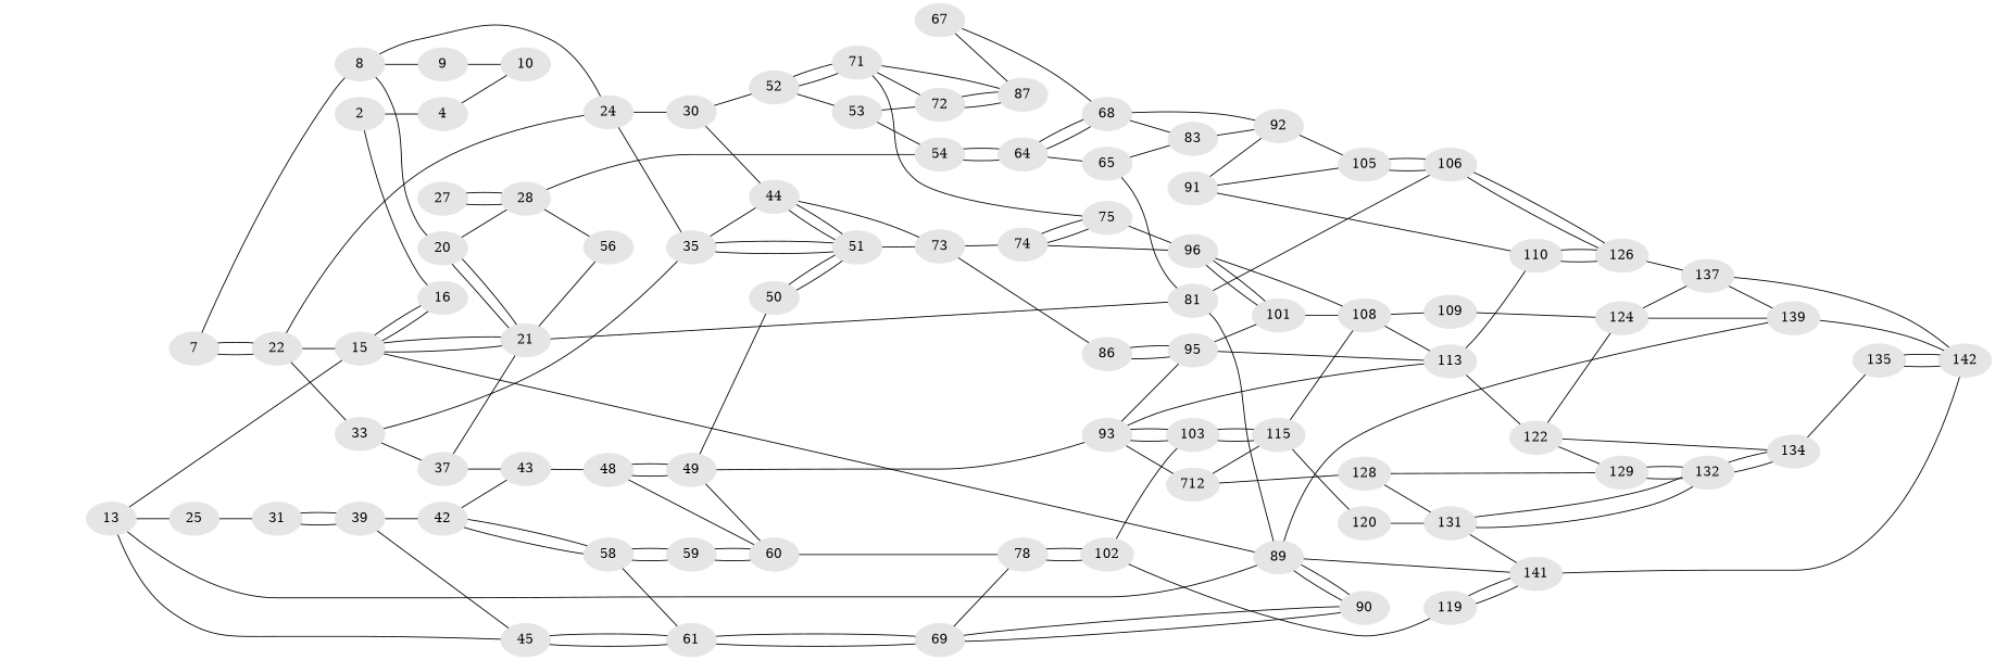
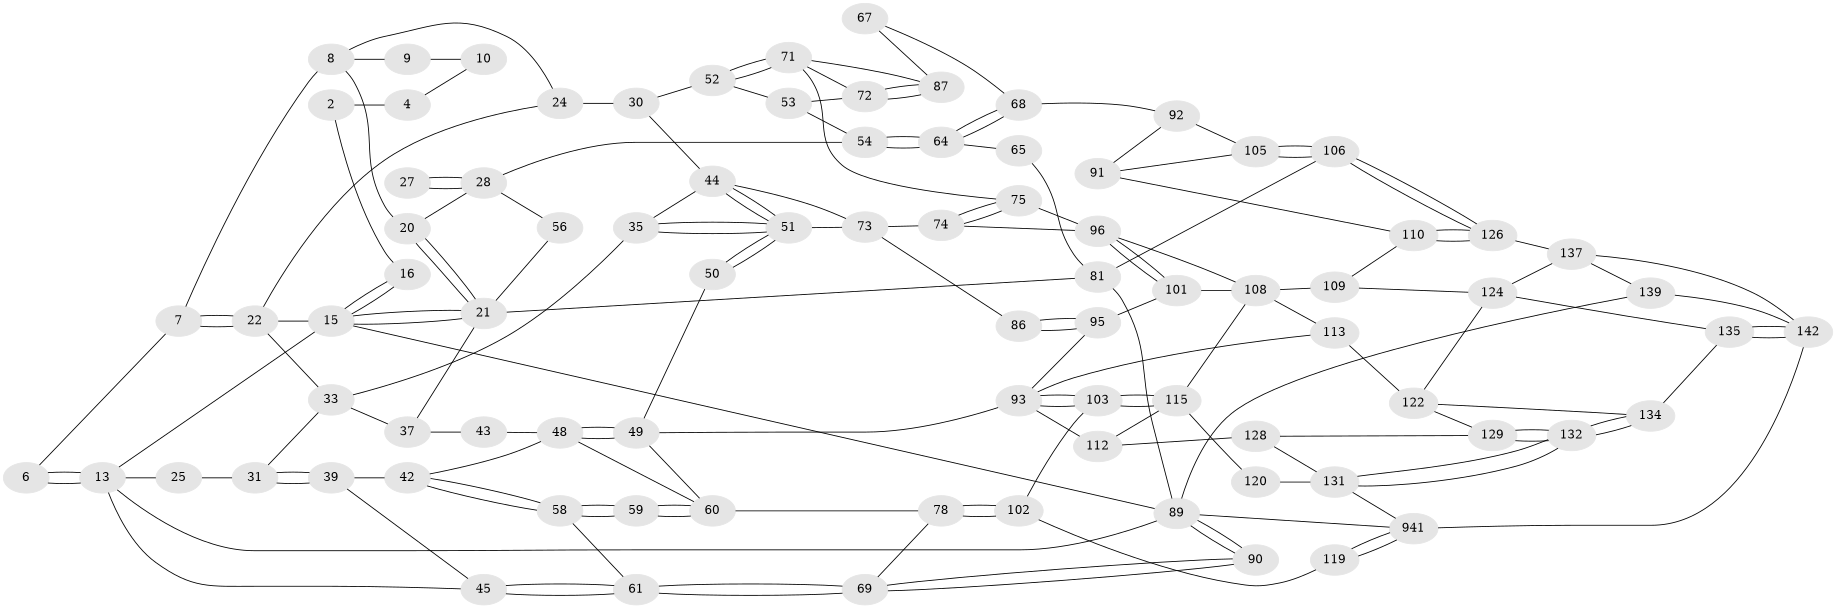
  graph {
    rankdir=LR
    node [color=gray90 style=filled]
    2 [super="+3"]
    4 [super="+12"]
    16 [super="+19"]
+   6
    7
    13 [super="+14"]
    10 [super="+11"]
    28 [super="+55"]
    27
    8 [super="+18"]
    22 [super="+23"]
    15
    25 [super="+26"]
    n14 [label=45]
    89 [super="+99"]
    9 [super="+17"]
    24 [super="+29"]
    20
    33 [super="+34"]
    30 [super="+46"]
    35 [super="+36"]
    21 [super="+57"]
    31 [super="+32"]
    61
    90
    139 [super="+140"]
-   141 [super="+144"]
+   141 [super="+144" label=941]
    56
    81 [super="+98"]
    54
    106 [super="+107"]
    37 [super="+38"]
    44 [super="+45"]
    52
    51
    39 [super="+41"]
    64
    73 [super="+77"]
    53 [super="+66"]
    71 [super="+76"]
    42
    43 [super="+47"]
    48
    58 [super="+62"]
    69 [super="+70"]
    59
    49 [super="+84"]
    60 [super="+79"]
    74 [super="+85"]
    86
    50
    93 [super="+94"]
    78
    95 [super="+100"]
    103
-   112 [super="+116" label=712]
+   112 [super="+116"]
    113 [super="+118"]
    72
    87
    75
    67 [super="+88"]
    68 [super="+82"]
    65 [super="+80"]
-   83
    102 [super="+117"]
    92 [super="+104"]
    91 [super="+111"]
    105
    110
    96 [super="+97"]
    101
    108 [super="+114"]
    119
    126 [super="+127"]
    142 [super="+143"]
    115 [super="+121"]
    128 [super="+130"]
    122 [super="+123"]
    109 [super="+125"]
    120
    137 [super="+138"]
    124 [super="+136"]
    135
    131 [super="+133"]
    129
    134
    132
    2 -- 4
    2 -- 16 [weight=2]
    4 -- 10
+   6 -- 7
+   6 -- 13
+   6 -- 13
    7 -- 8
    7 -- 22
    7 -- 22
    13 -- 15
    13 -- 25
    13 -- n14
    13 -- 89
    28 -- 56
    28 -- 54
    27 -- 28
    27 -- 28
    8 -- 9 [weight=2]
    8 -- 24
    8 -- 20
    22 -- 15
    22 -- 24
    22 -- 33
    15 -- 16
    15 -- 16
    15 -- 89
    15 -- 21
    15 -- 21
    25 -- 31 [weight=2]
    n14 -- 61
    n14 -- 61
    89 -- 90
    89 -- 90
    89 -- 139
    89 -- 141
    9 -- 10 [weight=2]
    24 -- 30
-   24 -- 35
    20 -- 28
    20 -- 21
    20 -- 21
    33 -- 35
    33 -- 37
    30 -- 44
    30 -- 52
    35 -- 44
    35 -- 51
    35 -- 51
    21 -- 56
    21 -- 81
+   31 -- 33
    31 -- 39
    31 -- 39
    61 -- 69
    61 -- 69
    139 -- 142
    141 -- 142
    81 -- 89
    81 -- 106
    54 -- 64
    54 -- 64
    106 -- 126
    106 -- 126
    37 -- 21
    37 -- 43 [weight=2]
    44 -- 51
    44 -- 51
    44 -- 73
    52 -- 53
    52 -- 71
    52 -- 71
    51 -- 73
    39 -- n14
    39 -- 42
    64 -- 68
    64 -- 68
    64 -- 65
    73 -- 74
    73 -- 86
    53 -- 54
    53 -- 72
    71 -- 72
    71 -- 87
    71 -- 75
-   42 -- 43
+   42 -- 48
    42 -- 58
    42 -- 58
    43 -- 48
    48 -- 49
    48 -- 49
    48 -- 60
    58 -- 61
    58 -- 59
    58 -- 59
    69 -- 90
    69 -- 90
    69 -- 78
    59 -- 60
    59 -- 60
    49 -- 60
    49 -- 50
    49 -- 93
    60 -- 78
    74 -- 75
    74 -- 75
    74 -- 96
    86 -- 95
    86 -- 95
    50 -- 51
    50 -- 51
    93 -- 95
    93 -- 103
    93 -- 103
    93 -- 112
    93 -- 113
    78 -- 102
    78 -- 102
-   95 -- 113
    95 -- 101
    103 -- 115
    103 -- 115
    112 -- 115
    112 -- 128
    113 -- 122
    72 -- 87
    72 -- 87
    75 -- 96
    67 -- 87
    67 -- 68
-   68 -- 83
    68 -- 92
    65 -- 81
-   65 -- 83
-   83 -- 92
    102 -- 103
    102 -- 119
    92 -- 105
    91 -- 92
    91 -- 105
    91 -- 110
    105 -- 106
    105 -- 106
    110 -- 126
    110 -- 126
    96 -- 101
    96 -- 101
    96 -- 108
    101 -- 108
    108 -- 113
    108 -- 109
    119 -- 141
    119 -- 141
    126 -- 137
    115 -- 108
    115 -- 120
    128 -- 131
    128 -- 129
    122 -- 124
    122 -- 129
    122 -- 134
-   113 -- 110
+   109 -- 110
    109 -- 124
    120 -- 131
    137 -- 139
    137 -- 142
    124 -- 137
-   124 -- 139
+   124 -- 135
    135 -- 142
    135 -- 142
    131 -- 141
    131 -- 132
    131 -- 132
    129 -- 132
    129 -- 132
    134 -- 135
    132 -- 134
    132 -- 134
  }
